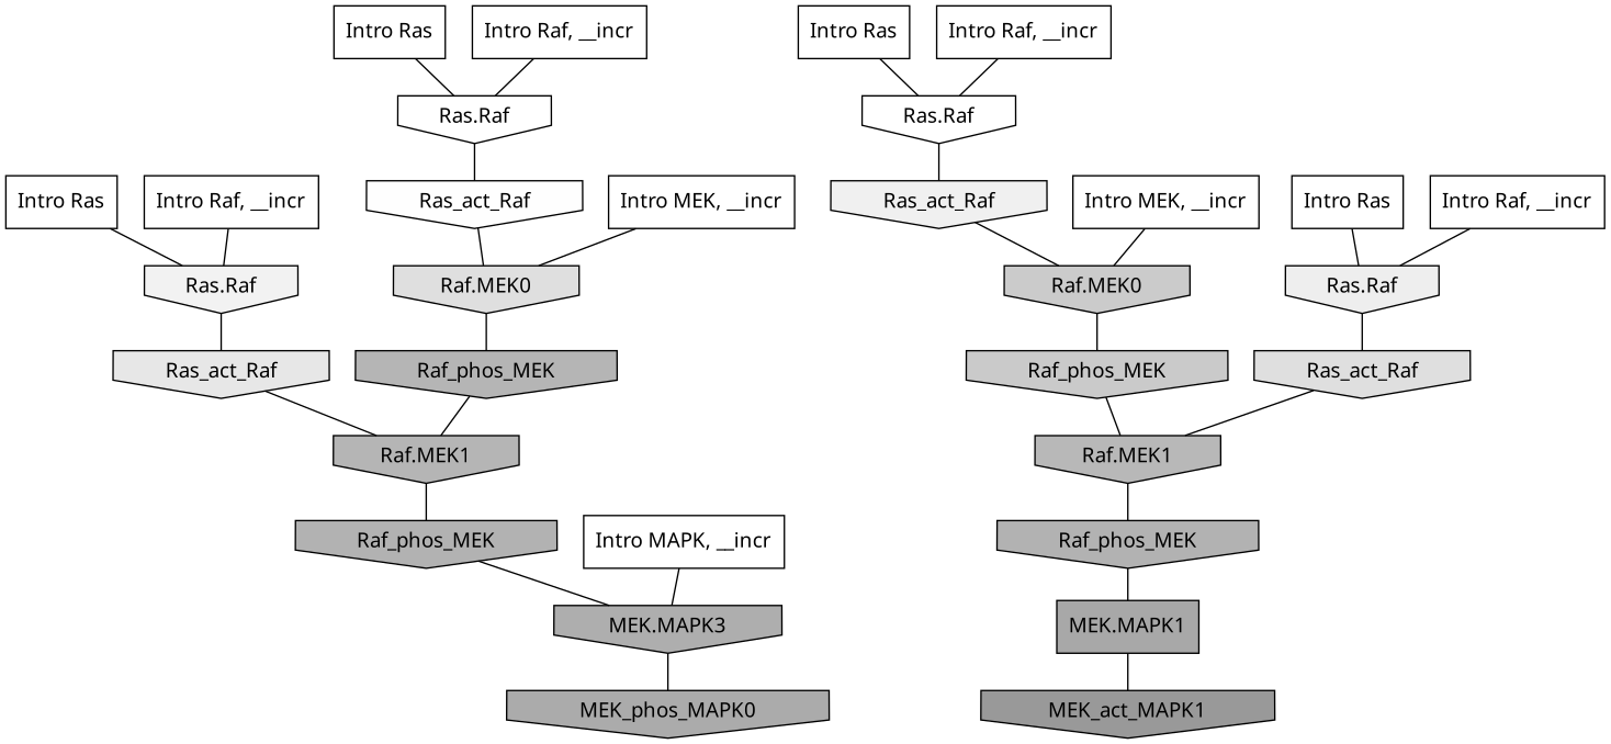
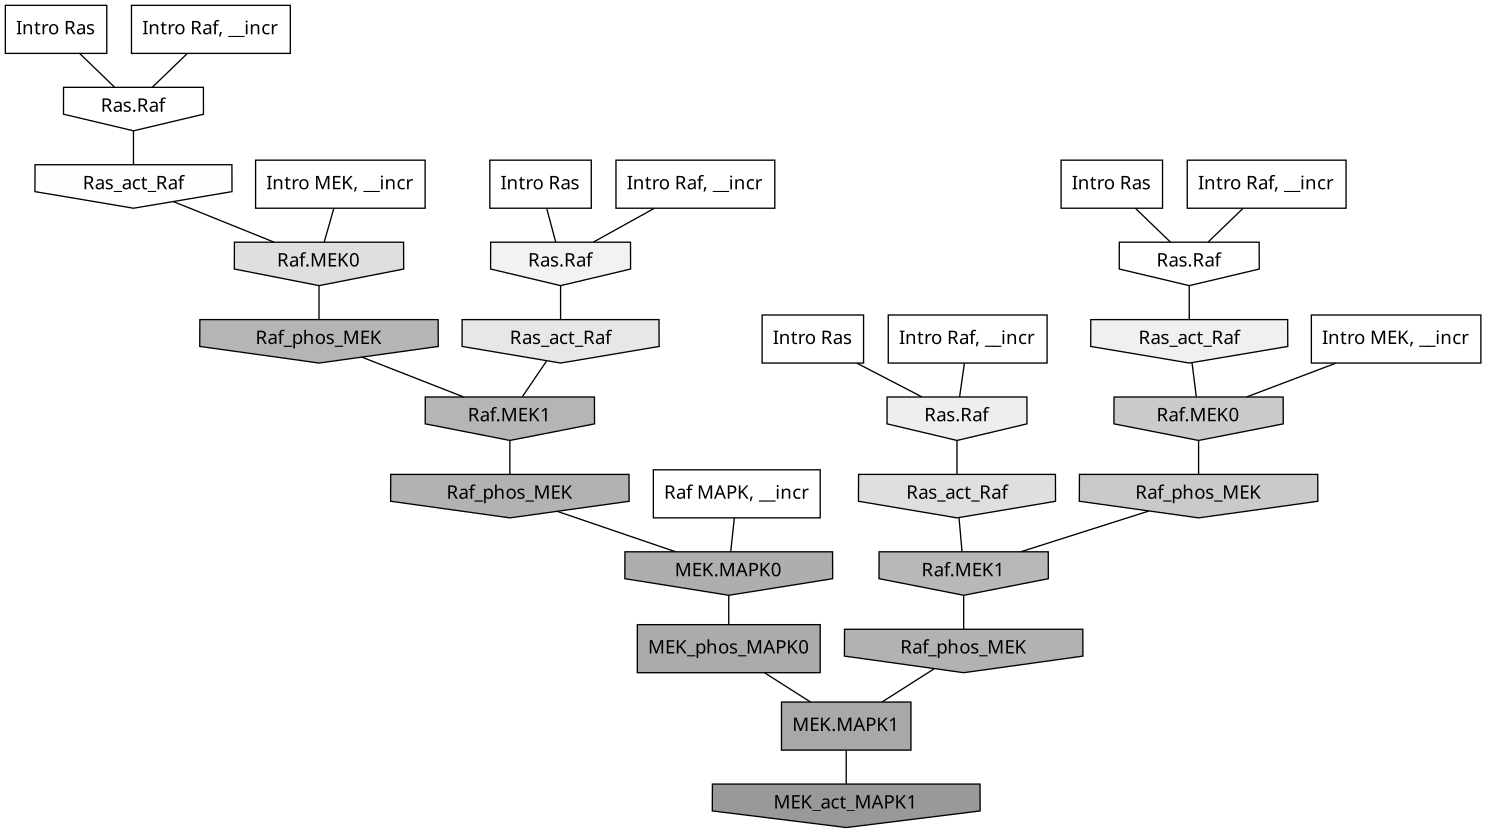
  digraph {
    rankdir=TB
    ranksep=0.30
    node [fillcolor="0.000 0.000 1.000" fontname="CMU Serif" shape=invhouse style=filled]
    edge [color="0.000 0.000 0.000" dir=none fontname="CMU Serif"]
    n1 [label="Intro Ras" shape=rectangle]
    n2 [fillcolor="0.000 0.000 0.949" label="Ras.Raf"]
    n3 [fillcolor="0.000 0.000 0.903" label=Ras_act_Raf]
    n4 [label="Intro Ras" shape=rectangle]
    n5 [label="Ras.Raf"]
    n6 [fillcolor="0.000 0.000 0.996" label=Ras_act_Raf]
    n7 [label="Intro Ras" shape=rectangle]
    n8 [label="Ras.Raf"]
    n9 [fillcolor="0.000 0.000 0.939" label=Ras_act_Raf]
    n10 [label="Intro Ras" shape=rectangle]
    n11 [fillcolor="0.000 0.000 0.933" label="Ras.Raf"]
    n12 [fillcolor="0.000 0.000 0.875" label=Ras_act_Raf]
    n13 [label="Intro Raf, __incr" shape=rectangle]
    n14 [label="Intro Raf, __incr" shape=rectangle]
    n15 [label="Intro Raf, __incr" shape=rectangle]
    n16 [label="Intro Raf, __incr" shape=rectangle]
    n17 [label="Intro MEK, __incr" shape=rectangle]
    n18 [fillcolor="0.000 0.000 0.796" label="Raf.MEK0"]
    n19 [fillcolor="0.000 0.000 0.791" label=Raf_phos_MEK]
    n20 [label="Intro MEK, __incr" shape=rectangle]
    n21 [fillcolor="0.000 0.000 0.874" label="Raf.MEK0"]
    n22 [fillcolor="0.000 0.000 0.710" label=Raf_phos_MEK]
-   n23 [label="Intro MAPK, __incr" shape=rectangle]
-   n24 [fillcolor="0.000 0.000 0.682" label="MEK.MAPK3"]
-   n25 [fillcolor="0.000 0.000 0.668" label=MEK_phos_MAPK0]
+   n23 [label="Raf MAPK, __incr" shape=rectangle]
+   n24 [fillcolor="0.000 0.000 0.682" label="MEK.MAPK0"]
+   n25 [fillcolor="0.000 0.000 0.668" label=MEK_phos_MAPK0 shape=box]
    n26 [fillcolor="0.000 0.000 0.709" label="Raf.MEK1"]
    n27 [fillcolor="0.000 0.000 0.721" label="Raf.MEK1"]
    n28 [fillcolor="0.000 0.000 0.699" label=Raf_phos_MEK]
    n29 [fillcolor="0.000 0.000 0.699" label=Raf_phos_MEK]
    n30 [fillcolor="0.000 0.000 0.658" label="MEK.MAPK1" shape=box]
    n31 [fillcolor="0.000 0.000 0.600" label=MEK_act_MAPK1]
    n1 -> n2
    n2 -> n3
    n3 -> n26
    n4 -> n5
    n5 -> n6
    n6 -> n21
    n7 -> n8
    n8 -> n9
    n9 -> n18
    n10 -> n11
    n11 -> n12
    n12 -> n27
    n13 -> n8
    n14 -> n5
    n15 -> n11
    n16 -> n2
    n17 -> n18
    n18 -> n19
    n19 -> n27
    n20 -> n21
    n21 -> n22
    n22 -> n26
    n23 -> n24
    n24 -> n25
+   n25 -> n30
    n26 -> n28
    n27 -> n29
    n28 -> n24
    n29 -> n30
    n30 -> n31
  }
